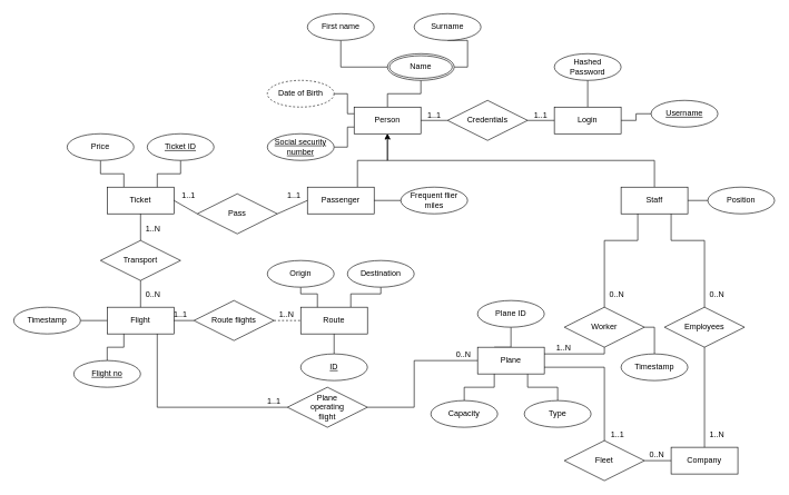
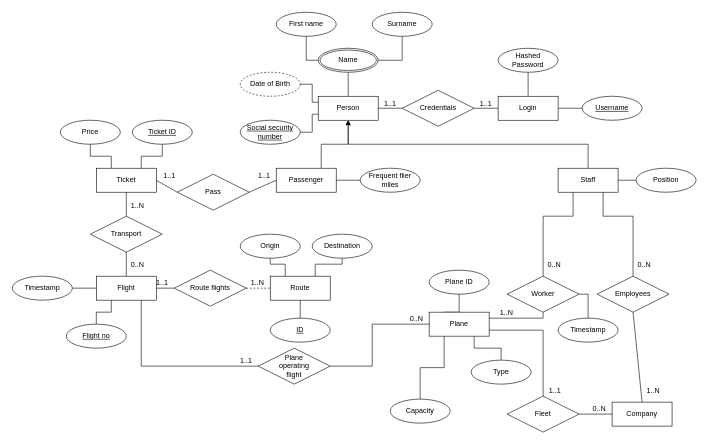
  <mxCell id="0" />
  <mxCell id="1" parent="0" />
  <mxCell id="2" style="edgeStyle=orthogonalEdgeStyle;rounded=0;orthogonalLoop=1;jettySize=auto;html=1;exitX=0.75;exitY=0;exitDx=0;exitDy=0;entryX=0.5;entryY=1;entryDx=0;entryDy=0;labelBackgroundColor=none;fontColor=default;" edge="1" parent="1" source="3" target="10"><mxGeometry relative="1" as="geometry" /></mxCell>
  <mxCell id="3" value="&lt;div&gt;Passenger&lt;/div&gt;" style="whiteSpace=wrap;html=1;align=center;labelBackgroundColor=none;" vertex="1" parent="1"><mxGeometry x="460" y="280" width="100" height="40" as="geometry" /></mxCell>
  <mxCell id="4" style="edgeStyle=orthogonalEdgeStyle;rounded=0;orthogonalLoop=1;jettySize=auto;html=1;exitX=0.25;exitY=0;exitDx=0;exitDy=0;entryX=0.5;entryY=1;entryDx=0;entryDy=0;endArrow=none;endFill=0;" edge="1" parent="1" source="5" target="68"><mxGeometry relative="1" as="geometry" /></mxCell>
  <mxCell id="5" value="&lt;div&gt;Ticket&lt;/div&gt;" style="whiteSpace=wrap;html=1;align=center;labelBackgroundColor=none;" vertex="1" parent="1"><mxGeometry x="160" y="280" width="100" height="40" as="geometry" /></mxCell>
  <mxCell id="6" style="edgeStyle=orthogonalEdgeStyle;rounded=0;orthogonalLoop=1;jettySize=auto;html=1;exitX=0.5;exitY=0;exitDx=0;exitDy=0;labelBackgroundColor=none;fontColor=default;entryX=0.5;entryY=1;entryDx=0;entryDy=0;" edge="1" parent="1" source="8" target="10"><mxGeometry relative="1" as="geometry"><mxPoint x="600" y="220" as="targetPoint" /><Array as="points"><mxPoint x="980" y="240" /><mxPoint x="580" y="240" /></Array></mxGeometry></mxCell>
  <mxCell id="7" style="edgeStyle=orthogonalEdgeStyle;rounded=0;orthogonalLoop=1;jettySize=auto;html=1;exitX=1;exitY=0.5;exitDx=0;exitDy=0;entryX=0;entryY=0.5;entryDx=0;entryDy=0;endArrow=none;endFill=0;" edge="1" parent="1" source="8" target="61"><mxGeometry relative="1" as="geometry" /></mxCell>
  <mxCell id="8" value="&lt;div&gt;Staff&lt;/div&gt;" style="whiteSpace=wrap;html=1;align=center;labelBackgroundColor=none;" vertex="1" parent="1"><mxGeometry x="930" y="280" width="100" height="40" as="geometry" /></mxCell>
  <mxCell id="9" style="edgeStyle=orthogonalEdgeStyle;rounded=0;orthogonalLoop=1;jettySize=auto;html=1;exitX=0.5;exitY=0;exitDx=0;exitDy=0;entryX=0.5;entryY=1;entryDx=0;entryDy=0;endArrow=none;endFill=0;" edge="1" parent="1" source="10" target="18"><mxGeometry relative="1" as="geometry" /></mxCell>
  <mxCell id="10" value="&lt;div&gt;Person&lt;/div&gt;" style="whiteSpace=wrap;html=1;align=center;labelBackgroundColor=none;" vertex="1" parent="1"><mxGeometry x="530" y="160" width="100" height="40" as="geometry" /></mxCell>
  <mxCell id="11" value="&lt;div&gt;Pass&lt;/div&gt;" style="shape=rhombus;perimeter=rhombusPerimeter;whiteSpace=wrap;html=1;align=center;labelBackgroundColor=none;" vertex="1" parent="1"><mxGeometry x="295" y="290" width="120" height="60" as="geometry" /></mxCell>
  <mxCell id="12" value="" style="endArrow=none;html=1;rounded=0;entryX=0;entryY=0.5;entryDx=0;entryDy=0;exitX=1;exitY=0.5;exitDx=0;exitDy=0;" edge="1" parent="1" source="11" target="3"><mxGeometry relative="1" as="geometry"><mxPoint x="390" y="320" as="sourcePoint" /><mxPoint x="430" y="300" as="targetPoint" /></mxGeometry></mxCell>
  <mxCell id="13" value="&lt;div&gt;1..1&lt;/div&gt;" style="resizable=0;html=1;align=right;verticalAlign=bottom;" connectable="0" vertex="1" parent="12"><mxGeometry x="1" relative="1" as="geometry"><mxPoint x="-10" as="offset" /></mxGeometry></mxCell>
  <mxCell id="14" value="" style="endArrow=none;html=1;rounded=0;entryX=0;entryY=0.5;entryDx=0;entryDy=0;exitX=1;exitY=0.5;exitDx=0;exitDy=0;" edge="1" parent="1" source="5" target="11"><mxGeometry relative="1" as="geometry"><mxPoint x="140" y="370" as="sourcePoint" /><mxPoint x="300" y="370" as="targetPoint" /></mxGeometry></mxCell>
  <mxCell id="15" value="&lt;div&gt;1..1&lt;/div&gt;" style="resizable=0;html=1;align=left;verticalAlign=bottom;" connectable="0" vertex="1" parent="14"><mxGeometry x="-1" relative="1" as="geometry"><mxPoint x="10" as="offset" /></mxGeometry></mxCell>
  <mxCell id="16" style="edgeStyle=orthogonalEdgeStyle;rounded=0;orthogonalLoop=1;jettySize=auto;html=1;exitX=0;exitY=0.5;exitDx=0;exitDy=0;entryX=0.5;entryY=1;entryDx=0;entryDy=0;endArrow=none;endFill=0;" edge="1" parent="1" source="18" target="19"><mxGeometry relative="1" as="geometry" /></mxCell>
  <mxCell id="17" style="edgeStyle=orthogonalEdgeStyle;rounded=0;orthogonalLoop=1;jettySize=auto;html=1;exitX=1;exitY=0.5;exitDx=0;exitDy=0;entryX=0.5;entryY=1;entryDx=0;entryDy=0;endArrow=none;endFill=0;" edge="1" parent="1" source="18" target="20"><mxGeometry relative="1" as="geometry" /></mxCell>
- <mxCell id="18" value="Name" style="ellipse;shape=doubleEllipse;margin=3;whiteSpace=wrap;html=1;align=center;" vertex="1" parent="1"><mxGeometry x="580" y="80" width="100" height="40" as="geometry" /></mxCell>
+ <mxCell id="18" value="Name" style="ellipse;shape=doubleEllipse;margin=3;whiteSpace=wrap;html=1;align=center;" vertex="1" parent="1"><mxGeometry x="530" y="80" width="100" height="40" as="geometry" /></mxCell>
  <mxCell id="19" value="First name" style="ellipse;whiteSpace=wrap;html=1;align=center;" vertex="1" parent="1"><mxGeometry x="460" y="20" width="100" height="40" as="geometry" /></mxCell>
  <mxCell id="20" value="Surname" style="ellipse;whiteSpace=wrap;html=1;align=center;" vertex="1" parent="1"><mxGeometry x="620" y="20" width="100" height="40" as="geometry" /></mxCell>
  <mxCell id="21" style="edgeStyle=orthogonalEdgeStyle;rounded=0;orthogonalLoop=1;jettySize=auto;html=1;exitX=1;exitY=0.5;exitDx=0;exitDy=0;entryX=0;entryY=0.75;entryDx=0;entryDy=0;endArrow=none;endFill=0;" edge="1" parent="1" source="22" target="10"><mxGeometry relative="1" as="geometry"><Array as="points"><mxPoint x="520" y="220" /><mxPoint x="520" y="190" /></Array></mxGeometry></mxCell>
  <mxCell id="22" value="Social security number" style="ellipse;whiteSpace=wrap;html=1;align=center;fontStyle=4;" vertex="1" parent="1"><mxGeometry x="400" y="200" width="100" height="40" as="geometry" /></mxCell>
  <mxCell id="23" style="edgeStyle=orthogonalEdgeStyle;rounded=0;orthogonalLoop=1;jettySize=auto;html=1;exitX=1;exitY=0.5;exitDx=0;exitDy=0;entryX=0;entryY=0.25;entryDx=0;entryDy=0;endArrow=none;endFill=0;" edge="1" parent="1" target="10"><mxGeometry relative="1" as="geometry"><mxPoint x="500" y="140" as="sourcePoint" /><Array as="points"><mxPoint x="520" y="140" /><mxPoint x="520" y="170" /></Array></mxGeometry></mxCell>
  <mxCell id="24" value="&lt;div&gt;Flight&lt;/div&gt;" style="whiteSpace=wrap;html=1;align=center;" vertex="1" parent="1"><mxGeometry x="160" y="460" width="100" height="40" as="geometry" /></mxCell>
  <mxCell id="25" value="&lt;div&gt;Transport&lt;/div&gt;" style="shape=rhombus;perimeter=rhombusPerimeter;whiteSpace=wrap;html=1;align=center;" vertex="1" parent="1"><mxGeometry x="150" y="360" width="120" height="60" as="geometry" /></mxCell>
  <mxCell id="26" style="edgeStyle=orthogonalEdgeStyle;rounded=0;orthogonalLoop=1;jettySize=auto;html=1;exitX=0.25;exitY=0;exitDx=0;exitDy=0;entryX=0.5;entryY=1;entryDx=0;entryDy=0;endArrow=none;endFill=0;" edge="1" parent="1" source="28" target="62"><mxGeometry relative="1" as="geometry" /></mxCell>
  <mxCell id="27" style="edgeStyle=orthogonalEdgeStyle;rounded=0;orthogonalLoop=1;jettySize=auto;html=1;exitX=0.75;exitY=1;exitDx=0;exitDy=0;entryX=0.5;entryY=0;entryDx=0;entryDy=0;endArrow=none;endFill=0;" edge="1" parent="1" source="28" target="63"><mxGeometry relative="1" as="geometry" /></mxCell>
  <mxCell id="28" value="&lt;div&gt;Plane&lt;/div&gt;" style="whiteSpace=wrap;html=1;align=center;" vertex="1" parent="1"><mxGeometry x="715" y="520" width="100" height="40" as="geometry" /></mxCell>
  <mxCell id="29" value="" style="endArrow=none;html=1;rounded=0;entryX=0.5;entryY=1;entryDx=0;entryDy=0;exitX=0.5;exitY=0;exitDx=0;exitDy=0;" edge="1" parent="1" source="25" target="5"><mxGeometry relative="1" as="geometry"><mxPoint x="220" y="450" as="sourcePoint" /><mxPoint x="380" y="450" as="targetPoint" /></mxGeometry></mxCell>
  <mxCell id="30" value="1..N" style="resizable=0;html=1;align=right;verticalAlign=bottom;" connectable="0" vertex="1" parent="29"><mxGeometry x="1" relative="1" as="geometry"><mxPoint x="30" y="30" as="offset" /></mxGeometry></mxCell>
  <mxCell id="31" value="" style="endArrow=none;html=1;rounded=0;entryX=0.5;entryY=0;entryDx=0;entryDy=0;exitX=0.5;exitY=1;exitDx=0;exitDy=0;" edge="1" parent="1" source="25" target="24"><mxGeometry relative="1" as="geometry"><mxPoint x="220" y="450" as="sourcePoint" /><mxPoint x="380" y="450" as="targetPoint" /></mxGeometry></mxCell>
  <mxCell id="32" value="0..N" style="resizable=0;html=1;align=right;verticalAlign=bottom;" connectable="0" vertex="1" parent="31"><mxGeometry x="1" relative="1" as="geometry"><mxPoint x="30" y="-10" as="offset" /></mxGeometry></mxCell>
  <mxCell id="33" value="" style="endArrow=none;html=1;rounded=0;exitX=1;exitY=0.5;exitDx=0;exitDy=0;entryX=0;entryY=0.5;entryDx=0;entryDy=0;" edge="1" parent="1" source="24" target="81"><mxGeometry relative="1" as="geometry"><mxPoint x="250" y="560" as="sourcePoint" /><mxPoint x="300" y="480" as="targetPoint" /></mxGeometry></mxCell>
  <mxCell id="34" value="1..1" style="resizable=0;html=1;align=right;verticalAlign=bottom;" connectable="0" vertex="1" parent="33"><mxGeometry x="1" relative="1" as="geometry"><mxPoint x="-10" as="offset" /></mxGeometry></mxCell>
  <mxCell id="35" value="" style="endArrow=none;html=1;rounded=0;exitX=1;exitY=0.5;exitDx=0;exitDy=0;entryX=0;entryY=0.5;entryDx=0;entryDy=0;" edge="1" parent="1" source="84" target="28"><mxGeometry relative="1" as="geometry"><mxPoint x="675" y="540" as="sourcePoint" /><mxPoint x="725" y="570" as="targetPoint" /><Array as="points"><mxPoint x="620" y="610" /><mxPoint x="620" y="540" /></Array></mxGeometry></mxCell>
  <mxCell id="36" value="0..N" style="resizable=0;html=1;align=right;verticalAlign=bottom;" connectable="0" vertex="1" parent="35"><mxGeometry x="1" relative="1" as="geometry"><mxPoint x="-10" as="offset" /></mxGeometry></mxCell>
  <mxCell id="37" style="edgeStyle=orthogonalEdgeStyle;rounded=0;orthogonalLoop=1;jettySize=auto;html=1;exitX=1;exitY=0.5;exitDx=0;exitDy=0;endArrow=none;endFill=0;entryX=0.5;entryY=0;entryDx=0;entryDy=0;" edge="1" parent="1" source="38" target="90"><mxGeometry relative="1" as="geometry"><mxPoint x="980" y="520" as="targetPoint" /><Array as="points"><mxPoint x="980" y="490" /></Array></mxGeometry></mxCell>
  <mxCell id="38" value="Worker" style="shape=rhombus;perimeter=rhombusPerimeter;whiteSpace=wrap;html=1;align=center;" vertex="1" parent="1"><mxGeometry x="845" y="460" width="120" height="60" as="geometry" /></mxCell>
  <mxCell id="39" value="" style="endArrow=none;html=1;rounded=0;entryX=1;entryY=0.25;entryDx=0;entryDy=0;exitX=0.5;exitY=1;exitDx=0;exitDy=0;" edge="1" parent="1" source="38" target="28"><mxGeometry relative="1" as="geometry"><mxPoint x="875" y="510" as="sourcePoint" /><mxPoint x="875" y="560" as="targetPoint" /><Array as="points"><mxPoint x="905" y="530" /></Array></mxGeometry></mxCell>
  <mxCell id="40" value="&lt;div&gt;1..N&lt;/div&gt;" style="resizable=0;html=1;align=right;verticalAlign=bottom;" connectable="0" vertex="1" parent="39"><mxGeometry x="1" relative="1" as="geometry"><mxPoint x="40" as="offset" /></mxGeometry></mxCell>
  <mxCell id="41" value="Fleet" style="shape=rhombus;perimeter=rhombusPerimeter;whiteSpace=wrap;html=1;align=center;" vertex="1" parent="1"><mxGeometry x="845" y="660" width="120" height="60" as="geometry" /></mxCell>
  <mxCell id="42" value="" style="endArrow=none;html=1;rounded=0;exitX=1;exitY=0.75;exitDx=0;exitDy=0;entryX=0.5;entryY=0;entryDx=0;entryDy=0;" edge="1" parent="1" source="28" target="41"><mxGeometry relative="1" as="geometry"><mxPoint x="845" y="559.52" as="sourcePoint" /><mxPoint x="885" y="559.52" as="targetPoint" /><Array as="points"><mxPoint x="905" y="550" /></Array></mxGeometry></mxCell>
  <mxCell id="43" value="1..1" style="resizable=0;html=1;align=right;verticalAlign=bottom;" connectable="0" vertex="1" parent="42"><mxGeometry x="1" relative="1" as="geometry"><mxPoint x="30" as="offset" /></mxGeometry></mxCell>
  <mxCell id="44" value="Employees" style="shape=rhombus;perimeter=rhombusPerimeter;whiteSpace=wrap;html=1;align=center;" vertex="1" parent="1"><mxGeometry x="995" y="460" width="120" height="60" as="geometry" /></mxCell>
- <mxCell id="45" value="Company" style="whiteSpace=wrap;html=1;align=center;" vertex="1" parent="1"><mxGeometry x="1005" y="670" width="100" height="40" as="geometry" /></mxCell>
+ <mxCell id="45" value="Company" style="whiteSpace=wrap;html=1;align=center;" vertex="1" parent="1"><mxGeometry x="1020" y="670" width="100" height="40" as="geometry" /></mxCell>
  <mxCell id="46" value="" style="endArrow=none;html=1;rounded=0;entryX=0.5;entryY=0;entryDx=0;entryDy=0;" edge="1" parent="1" target="45"><mxGeometry relative="1" as="geometry"><mxPoint x="1055" y="520" as="sourcePoint" /><mxPoint x="1054.76" y="590" as="targetPoint" /></mxGeometry></mxCell>
  <mxCell id="47" value="&lt;div&gt;1..N&lt;/div&gt;" style="resizable=0;html=1;align=right;verticalAlign=bottom;" connectable="0" vertex="1" parent="46"><mxGeometry x="1" relative="1" as="geometry"><mxPoint x="30" y="-10" as="offset" /></mxGeometry></mxCell>
  <mxCell id="48" value="" style="endArrow=none;html=1;rounded=0;entryX=0;entryY=0.5;entryDx=0;entryDy=0;exitX=1;exitY=0.5;exitDx=0;exitDy=0;" edge="1" parent="1" source="41" target="45"><mxGeometry relative="1" as="geometry"><mxPoint x="985" y="630" as="sourcePoint" /><mxPoint x="985" y="680" as="targetPoint" /></mxGeometry></mxCell>
  <mxCell id="49" value="0..N" style="resizable=0;html=1;align=right;verticalAlign=bottom;" connectable="0" vertex="1" parent="48"><mxGeometry x="1" relative="1" as="geometry"><mxPoint x="-10" as="offset" /></mxGeometry></mxCell>
  <mxCell id="50" value="Credentials" style="shape=rhombus;perimeter=rhombusPerimeter;whiteSpace=wrap;html=1;align=center;" vertex="1" parent="1"><mxGeometry x="670" y="150" width="120" height="60" as="geometry" /></mxCell>
  <mxCell id="51" style="edgeStyle=orthogonalEdgeStyle;rounded=0;orthogonalLoop=1;jettySize=auto;html=1;exitX=1;exitY=0.5;exitDx=0;exitDy=0;entryX=0;entryY=0.5;entryDx=0;entryDy=0;endArrow=none;endFill=0;" edge="1" parent="1" source="53" target="54"><mxGeometry relative="1" as="geometry" /></mxCell>
  <mxCell id="52" style="edgeStyle=orthogonalEdgeStyle;rounded=0;orthogonalLoop=1;jettySize=auto;html=1;exitX=0.5;exitY=0;exitDx=0;exitDy=0;entryX=0.5;entryY=1;entryDx=0;entryDy=0;endArrow=none;endFill=0;" edge="1" parent="1" source="53" target="60"><mxGeometry relative="1" as="geometry" /></mxCell>
  <mxCell id="53" value="Login" style="whiteSpace=wrap;html=1;align=center;" vertex="1" parent="1"><mxGeometry x="830" y="160" width="100" height="40" as="geometry" /></mxCell>
- <mxCell id="54" value="Username" style="ellipse;whiteSpace=wrap;html=1;align=center;fontStyle=4;" vertex="1" parent="1"><mxGeometry x="975" y="150" width="100" height="40" as="geometry" /></mxCell>
+ <mxCell id="54" value="Username" style="ellipse;whiteSpace=wrap;html=1;align=center;fontStyle=4;" vertex="1" parent="1"><mxGeometry x="970" y="160" width="100" height="40" as="geometry" /></mxCell>
  <mxCell id="55" value="" style="endArrow=none;html=1;rounded=0;entryX=0;entryY=0.5;entryDx=0;entryDy=0;exitX=1;exitY=0.5;exitDx=0;exitDy=0;" edge="1" parent="1" source="50" target="53"><mxGeometry relative="1" as="geometry"><mxPoint x="780" y="219.76" as="sourcePoint" /><mxPoint x="820" y="219.76" as="targetPoint" /></mxGeometry></mxCell>
  <mxCell id="56" value="&lt;div&gt;1..1&lt;/div&gt;" style="resizable=0;html=1;align=right;verticalAlign=bottom;" connectable="0" vertex="1" parent="55"><mxGeometry x="1" relative="1" as="geometry"><mxPoint x="-10" as="offset" /></mxGeometry></mxCell>
  <mxCell id="57" value="" style="endArrow=none;html=1;rounded=0;exitX=1;exitY=0.5;exitDx=0;exitDy=0;" edge="1" parent="1" source="10" target="50"><mxGeometry relative="1" as="geometry"><mxPoint x="640" y="210" as="sourcePoint" /><mxPoint x="680" y="210" as="targetPoint" /></mxGeometry></mxCell>
  <mxCell id="58" value="&lt;div&gt;1..1&lt;/div&gt;" style="resizable=0;html=1;align=right;verticalAlign=bottom;" connectable="0" vertex="1" parent="57"><mxGeometry x="1" relative="1" as="geometry"><mxPoint x="-10" as="offset" /></mxGeometry></mxCell>
  <mxCell id="59" value="Date of Birth" style="ellipse;whiteSpace=wrap;html=1;align=center;dashed=1;" vertex="1" parent="1"><mxGeometry x="400" y="120" width="100" height="40" as="geometry" /></mxCell>
  <mxCell id="60" value="&lt;div&gt;Hashed&lt;/div&gt;&lt;div&gt;Password&lt;/div&gt;" style="ellipse;whiteSpace=wrap;html=1;align=center;" vertex="1" parent="1"><mxGeometry x="830" y="80" width="100" height="40" as="geometry" /></mxCell>
  <mxCell id="61" value="Position" style="ellipse;whiteSpace=wrap;html=1;align=center;" vertex="1" parent="1"><mxGeometry x="1060" y="280" width="100" height="40" as="geometry" /></mxCell>
  <mxCell id="62" value="Plane ID" style="ellipse;whiteSpace=wrap;html=1;align=center;" vertex="1" parent="1"><mxGeometry x="715" y="450" width="100" height="40" as="geometry" /></mxCell>
  <mxCell id="63" value="Type" style="ellipse;whiteSpace=wrap;html=1;align=center;" vertex="1" parent="1"><mxGeometry x="785" y="600" width="100" height="40" as="geometry" /></mxCell>
  <mxCell id="64" style="edgeStyle=orthogonalEdgeStyle;rounded=0;orthogonalLoop=1;jettySize=auto;html=1;exitX=0.5;exitY=0;exitDx=0;exitDy=0;entryX=0.25;entryY=1;entryDx=0;entryDy=0;endArrow=none;endFill=0;" edge="1" parent="1" source="65" target="28"><mxGeometry relative="1" as="geometry" /></mxCell>
- <mxCell id="65" value="Capacity" style="ellipse;whiteSpace=wrap;html=1;align=center;" vertex="1" parent="1"><mxGeometry x="645" y="600" width="100" height="40" as="geometry" /></mxCell>
+ <mxCell id="65" value="Capacity" style="ellipse;whiteSpace=wrap;html=1;align=center;" vertex="1" parent="1"><mxGeometry x="650" y="665" width="100" height="40" as="geometry" /></mxCell>
  <mxCell id="66" style="edgeStyle=orthogonalEdgeStyle;rounded=0;orthogonalLoop=1;jettySize=auto;html=1;exitX=0;exitY=0.5;exitDx=0;exitDy=0;entryX=1;entryY=0.5;entryDx=0;entryDy=0;endArrow=none;endFill=0;" edge="1" parent="1" source="67" target="3"><mxGeometry relative="1" as="geometry" /></mxCell>
  <mxCell id="67" value="Frequent flier miles" style="ellipse;whiteSpace=wrap;html=1;align=center;" vertex="1" parent="1"><mxGeometry x="600" y="280" width="100" height="40" as="geometry" /></mxCell>
  <mxCell id="68" value="Price" style="ellipse;whiteSpace=wrap;html=1;align=center;" vertex="1" parent="1"><mxGeometry x="100" y="200" width="100" height="40" as="geometry" /></mxCell>
  <mxCell id="69" style="edgeStyle=orthogonalEdgeStyle;rounded=0;orthogonalLoop=1;jettySize=auto;html=1;exitX=0.5;exitY=1;exitDx=0;exitDy=0;entryX=0.75;entryY=0;entryDx=0;entryDy=0;endArrow=none;endFill=0;" edge="1" parent="1" source="70" target="5"><mxGeometry relative="1" as="geometry" /></mxCell>
  <mxCell id="70" value="Ticket ID" style="ellipse;whiteSpace=wrap;html=1;align=center;fontStyle=4;" vertex="1" parent="1"><mxGeometry x="220" y="200" width="100" height="40" as="geometry" /></mxCell>
  <mxCell id="71" style="edgeStyle=orthogonalEdgeStyle;rounded=0;orthogonalLoop=1;jettySize=auto;html=1;exitX=1;exitY=0.5;exitDx=0;exitDy=0;entryX=0;entryY=0.5;entryDx=0;entryDy=0;endArrow=none;endFill=0;" edge="1" parent="1" source="72" target="24"><mxGeometry relative="1" as="geometry" /></mxCell>
  <mxCell id="72" value="Timestamp" style="ellipse;whiteSpace=wrap;html=1;align=center;" vertex="1" parent="1"><mxGeometry x="20" y="460" width="100" height="40" as="geometry" /></mxCell>
  <mxCell id="73" style="edgeStyle=orthogonalEdgeStyle;rounded=0;orthogonalLoop=1;jettySize=auto;html=1;exitX=0.5;exitY=0;exitDx=0;exitDy=0;entryX=0.25;entryY=1;entryDx=0;entryDy=0;endArrow=none;endFill=0;" edge="1" parent="1" source="74" target="24"><mxGeometry relative="1" as="geometry" /></mxCell>
  <mxCell id="74" value="Flight no" style="ellipse;whiteSpace=wrap;html=1;align=center;fontStyle=4;" vertex="1" parent="1"><mxGeometry x="110" y="540" width="100" height="40" as="geometry" /></mxCell>
  <mxCell id="75" style="edgeStyle=orthogonalEdgeStyle;rounded=0;orthogonalLoop=1;jettySize=auto;html=1;exitX=0.75;exitY=0;exitDx=0;exitDy=0;entryX=0.5;entryY=1;entryDx=0;entryDy=0;endArrow=none;endFill=0;" edge="1" parent="1" source="76" target="87"><mxGeometry relative="1" as="geometry" /></mxCell>
  <mxCell id="76" value="Route" style="whiteSpace=wrap;html=1;align=center;" vertex="1" parent="1"><mxGeometry x="450" y="460" width="100" height="40" as="geometry" /></mxCell>
  <mxCell id="77" value="" style="endArrow=none;html=1;rounded=0;entryX=0.5;entryY=0;entryDx=0;entryDy=0;exitX=0.25;exitY=1;exitDx=0;exitDy=0;" edge="1" parent="1" source="8" target="38"><mxGeometry relative="1" as="geometry"><mxPoint x="904.66" y="400" as="sourcePoint" /><mxPoint x="904.66" y="440" as="targetPoint" /><Array as="points"><mxPoint x="955" y="360" /><mxPoint x="905" y="360" /></Array></mxGeometry></mxCell>
  <mxCell id="78" value="0..N" style="resizable=0;html=1;align=right;verticalAlign=bottom;" connectable="0" vertex="1" parent="77"><mxGeometry x="1" relative="1" as="geometry"><mxPoint x="30" y="-10" as="offset" /></mxGeometry></mxCell>
  <mxCell id="79" value="" style="endArrow=none;html=1;rounded=0;entryX=0.5;entryY=0;entryDx=0;entryDy=0;exitX=0.75;exitY=1;exitDx=0;exitDy=0;" edge="1" parent="1" source="8" target="44"><mxGeometry relative="1" as="geometry"><mxPoint x="1070" y="320" as="sourcePoint" /><mxPoint x="1020" y="460" as="targetPoint" /><Array as="points"><mxPoint x="1005" y="360" /><mxPoint x="1055" y="360" /></Array></mxGeometry></mxCell>
  <mxCell id="80" value="0..N" style="resizable=0;html=1;align=right;verticalAlign=bottom;" connectable="0" vertex="1" parent="79"><mxGeometry x="1" relative="1" as="geometry"><mxPoint x="30" y="-10" as="offset" /></mxGeometry></mxCell>
  <mxCell id="81" value="Route flights" style="shape=rhombus;perimeter=rhombusPerimeter;whiteSpace=wrap;html=1;align=center;" vertex="1" parent="1"><mxGeometry x="290" y="450" width="120" height="60" as="geometry" /></mxCell>
  <mxCell id="82" value="" style="endArrow=none;html=1;rounded=0;exitX=1;exitY=0.5;exitDx=0;exitDy=0;entryX=0;entryY=0.5;entryDx=0;entryDy=0;dashed=1;" edge="1" parent="1" source="81" target="76"><mxGeometry relative="1" as="geometry"><mxPoint x="410" y="530" as="sourcePoint" /><mxPoint x="450" y="530" as="targetPoint" /></mxGeometry></mxCell>
  <mxCell id="83" value="1..N" style="resizable=0;html=1;align=right;verticalAlign=bottom;" connectable="0" vertex="1" parent="82"><mxGeometry x="1" relative="1" as="geometry"><mxPoint x="-10" as="offset" /></mxGeometry></mxCell>
  <mxCell id="84" value="&lt;div&gt;Plane&lt;br&gt;operating&lt;br&gt;flight&lt;br&gt;&lt;/div&gt;" style="shape=rhombus;perimeter=rhombusPerimeter;whiteSpace=wrap;html=1;align=center;" vertex="1" parent="1"><mxGeometry x="430" y="580" width="120" height="60" as="geometry" /></mxCell>
  <mxCell id="85" style="edgeStyle=orthogonalEdgeStyle;rounded=0;orthogonalLoop=1;jettySize=auto;html=1;exitX=0.5;exitY=1;exitDx=0;exitDy=0;entryX=0.25;entryY=0;entryDx=0;entryDy=0;endArrow=none;endFill=0;" edge="1" parent="1" source="86" target="76"><mxGeometry relative="1" as="geometry"><Array as="points"><mxPoint x="450" y="440" /><mxPoint x="475" y="440" /></Array></mxGeometry></mxCell>
  <mxCell id="86" value="Origin" style="ellipse;whiteSpace=wrap;html=1;align=center;" vertex="1" parent="1"><mxGeometry x="400" y="390" width="100" height="40" as="geometry" /></mxCell>
  <mxCell id="87" value="Destination" style="ellipse;whiteSpace=wrap;html=1;align=center;" vertex="1" parent="1"><mxGeometry x="520" y="390" width="100" height="40" as="geometry" /></mxCell>
  <mxCell id="88" style="edgeStyle=orthogonalEdgeStyle;rounded=0;orthogonalLoop=1;jettySize=auto;html=1;exitX=0.5;exitY=0;exitDx=0;exitDy=0;entryX=0.5;entryY=1;entryDx=0;entryDy=0;endArrow=none;endFill=0;" edge="1" parent="1" source="89" target="76"><mxGeometry relative="1" as="geometry" /></mxCell>
  <mxCell id="89" value="ID" style="ellipse;whiteSpace=wrap;html=1;align=center;fontStyle=4;" vertex="1" parent="1"><mxGeometry x="450" y="530" width="100" height="40" as="geometry" /></mxCell>
  <mxCell id="90" value="Timestamp" style="ellipse;whiteSpace=wrap;html=1;align=center;" vertex="1" parent="1"><mxGeometry x="930" y="530" width="100" height="40" as="geometry" /></mxCell>
  <mxCell id="91" value="" style="endArrow=none;html=1;rounded=0;entryX=0;entryY=0.5;entryDx=0;entryDy=0;exitX=0.75;exitY=1;exitDx=0;exitDy=0;" edge="1" parent="1" source="24" target="84"><mxGeometry relative="1" as="geometry"><mxPoint x="260" y="610" as="sourcePoint" /><mxPoint x="390" y="609.76" as="targetPoint" /><Array as="points"><mxPoint x="235" y="610" /></Array></mxGeometry></mxCell>
  <mxCell id="92" value="1..1" style="resizable=0;html=1;align=right;verticalAlign=bottom;" connectable="0" vertex="1" parent="91"><mxGeometry x="1" relative="1" as="geometry"><mxPoint x="-10" as="offset" /></mxGeometry></mxCell>
